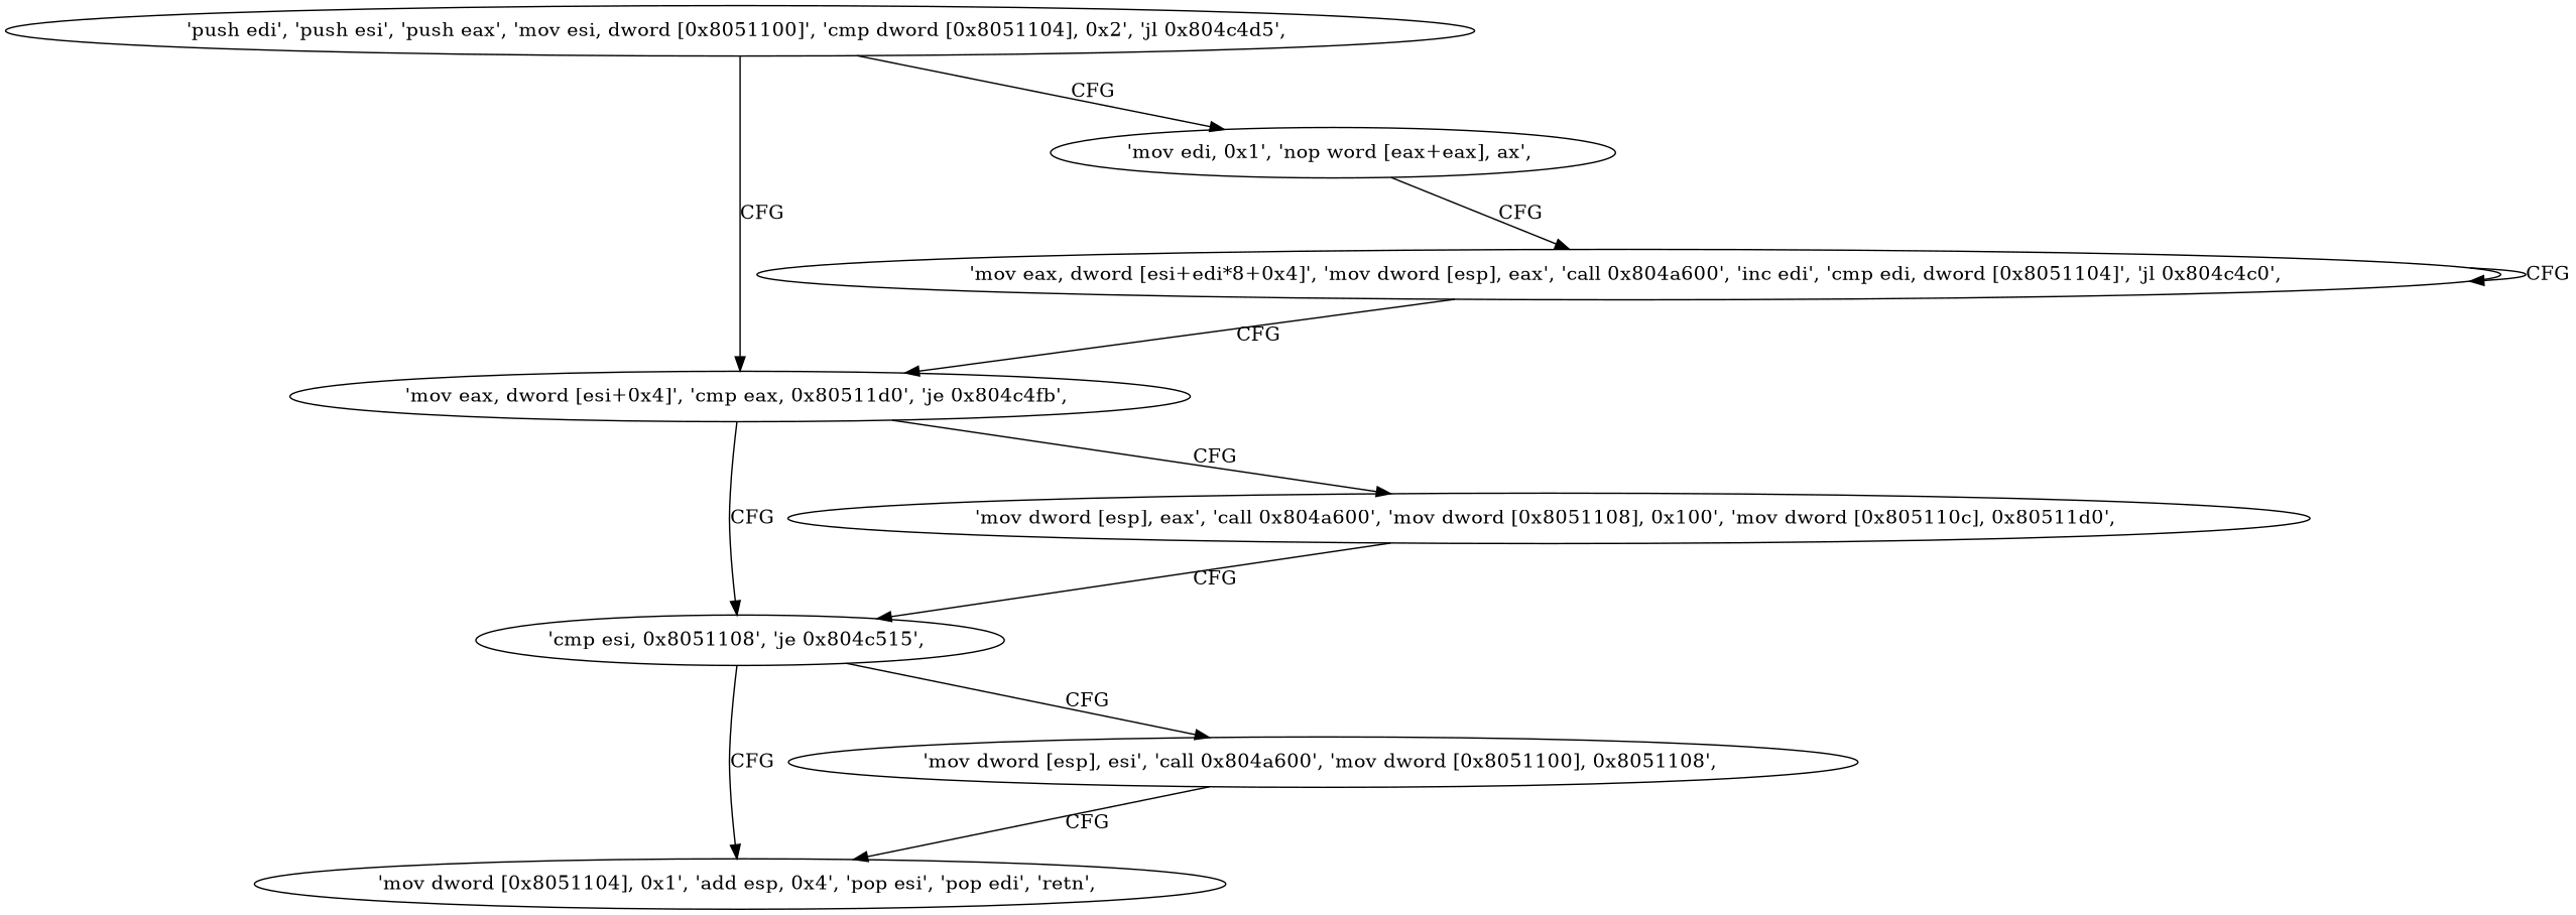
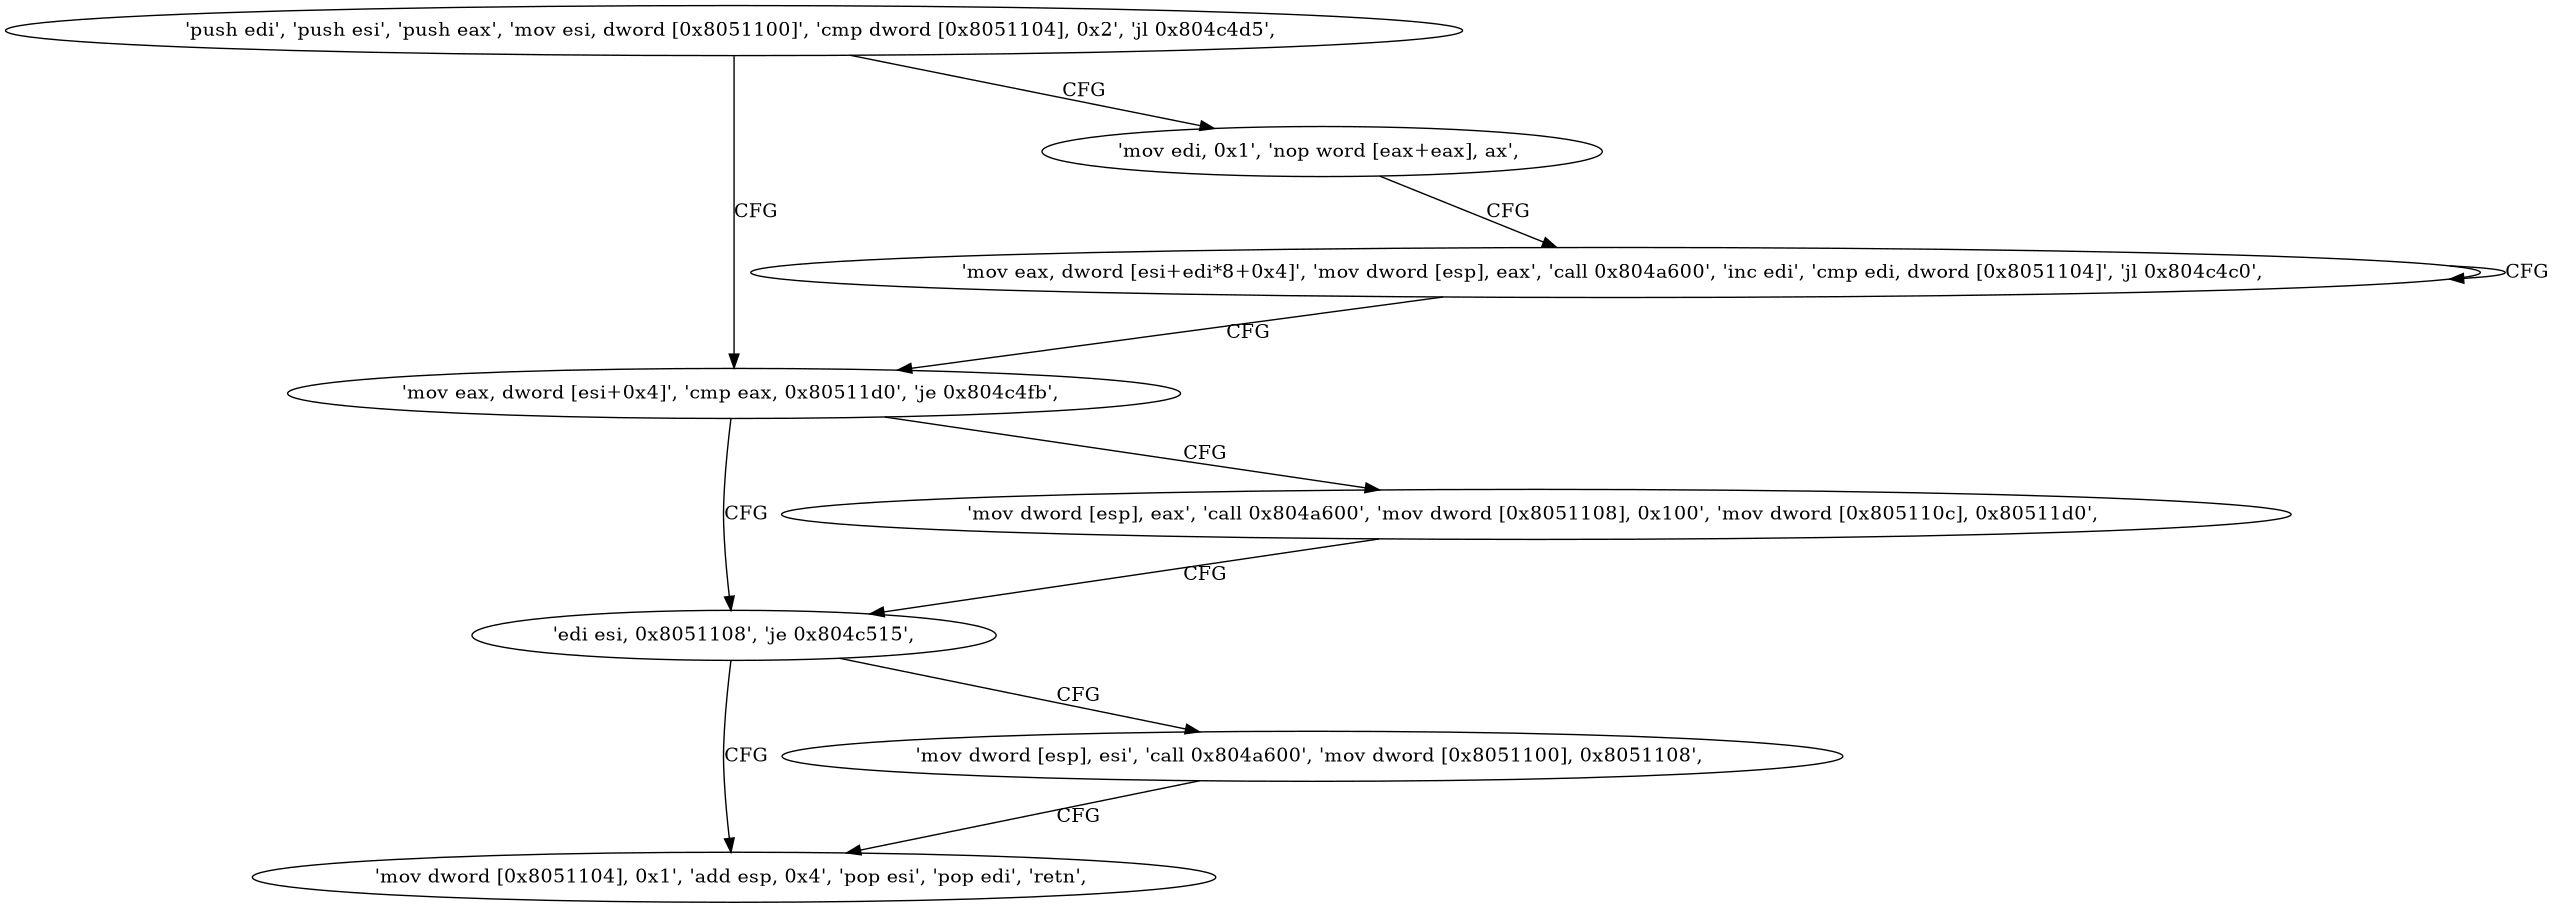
  digraph {
    n1 [label="'push edi', 'push esi', 'push eax', 'mov esi, dword [0x8051100]', 'cmp dword [0x8051104], 0x2', 'jl 0x804c4d5', "]
    n2 [label="'mov eax, dword [esi+0x4]', 'cmp eax, 0x80511d0', 'je 0x804c4fb', "]
    n3 [label="'mov edi, 0x1', 'nop word [eax+eax], ax', "]
-   n4 [label="'cmp esi, 0x8051108', 'je 0x804c515', "]
+   n4 [label="'edi esi, 0x8051108', 'je 0x804c515',"]
    n5 [label="'mov dword [esp], eax', 'call 0x804a600', 'mov dword [0x8051108], 0x100', 'mov dword [0x805110c], 0x80511d0', "]
    n6 [label="'mov eax, dword [esi+edi*8+0x4]', 'mov dword [esp], eax', 'call 0x804a600', 'inc edi', 'cmp edi, dword [0x8051104]', 'jl 0x804c4c0', "]
    n7 [label="'mov dword [0x8051104], 0x1', 'add esp, 0x4', 'pop esi', 'pop edi', 'retn', "]
    n8 [label="'mov dword [esp], esi', 'call 0x804a600', 'mov dword [0x8051100], 0x8051108', "]
    n1 -> n2 [label=CFG]
    n1 -> n3 [label=CFG]
    n2 -> n4 [label=CFG]
    n2 -> n5 [label=CFG]
    n3 -> n6 [label=CFG]
    n4 -> n7 [label=CFG]
    n4 -> n8 [label=CFG]
    n5 -> n4 [label=CFG]
    n6 -> n2 [label=CFG]
    n6 -> n6 [label=CFG]
    n8 -> n7 [label=CFG]
  }
